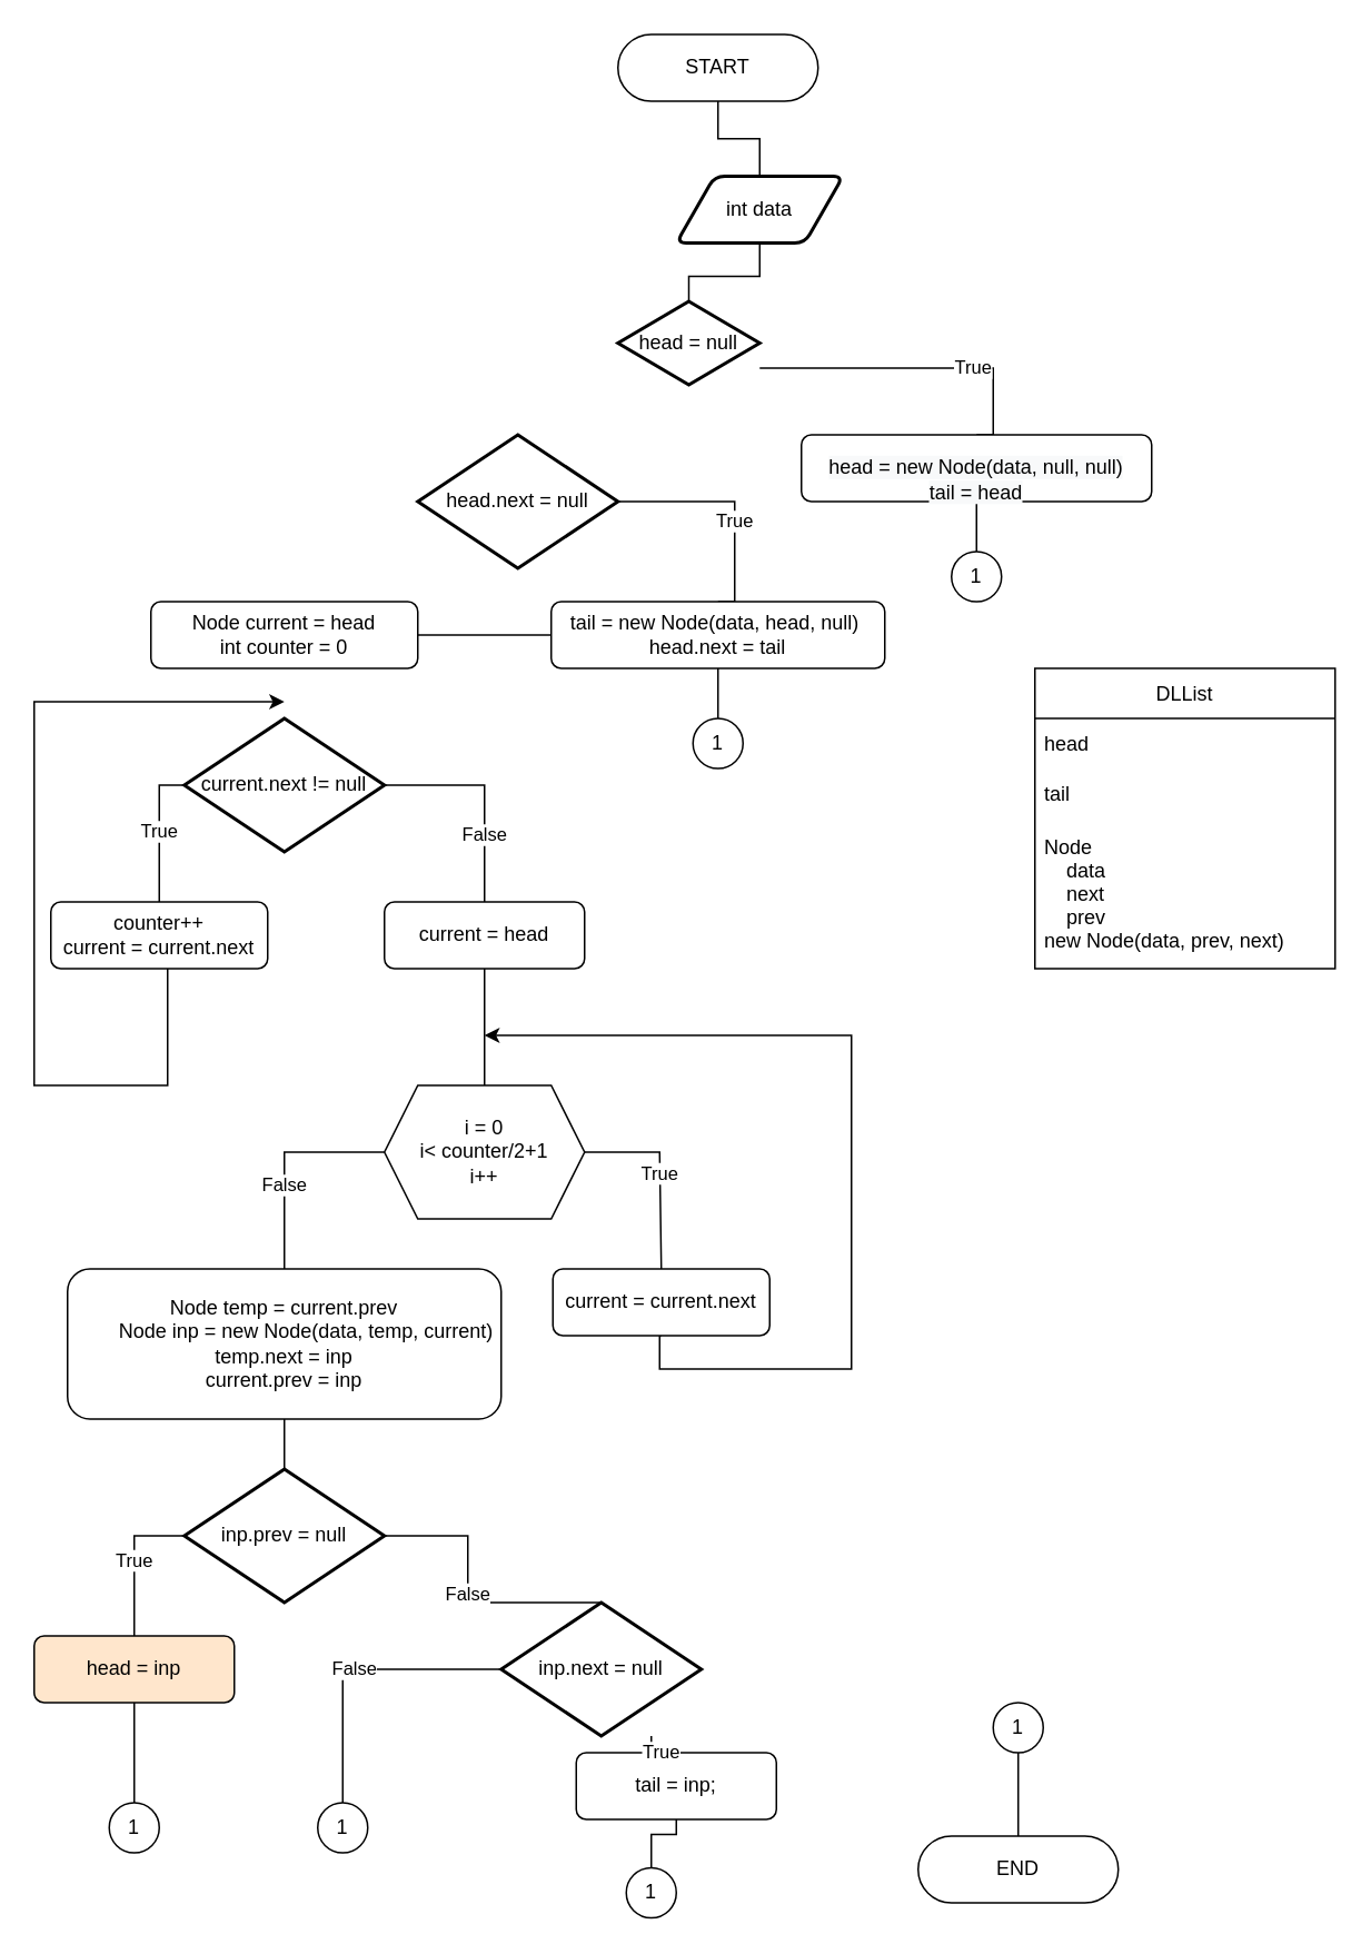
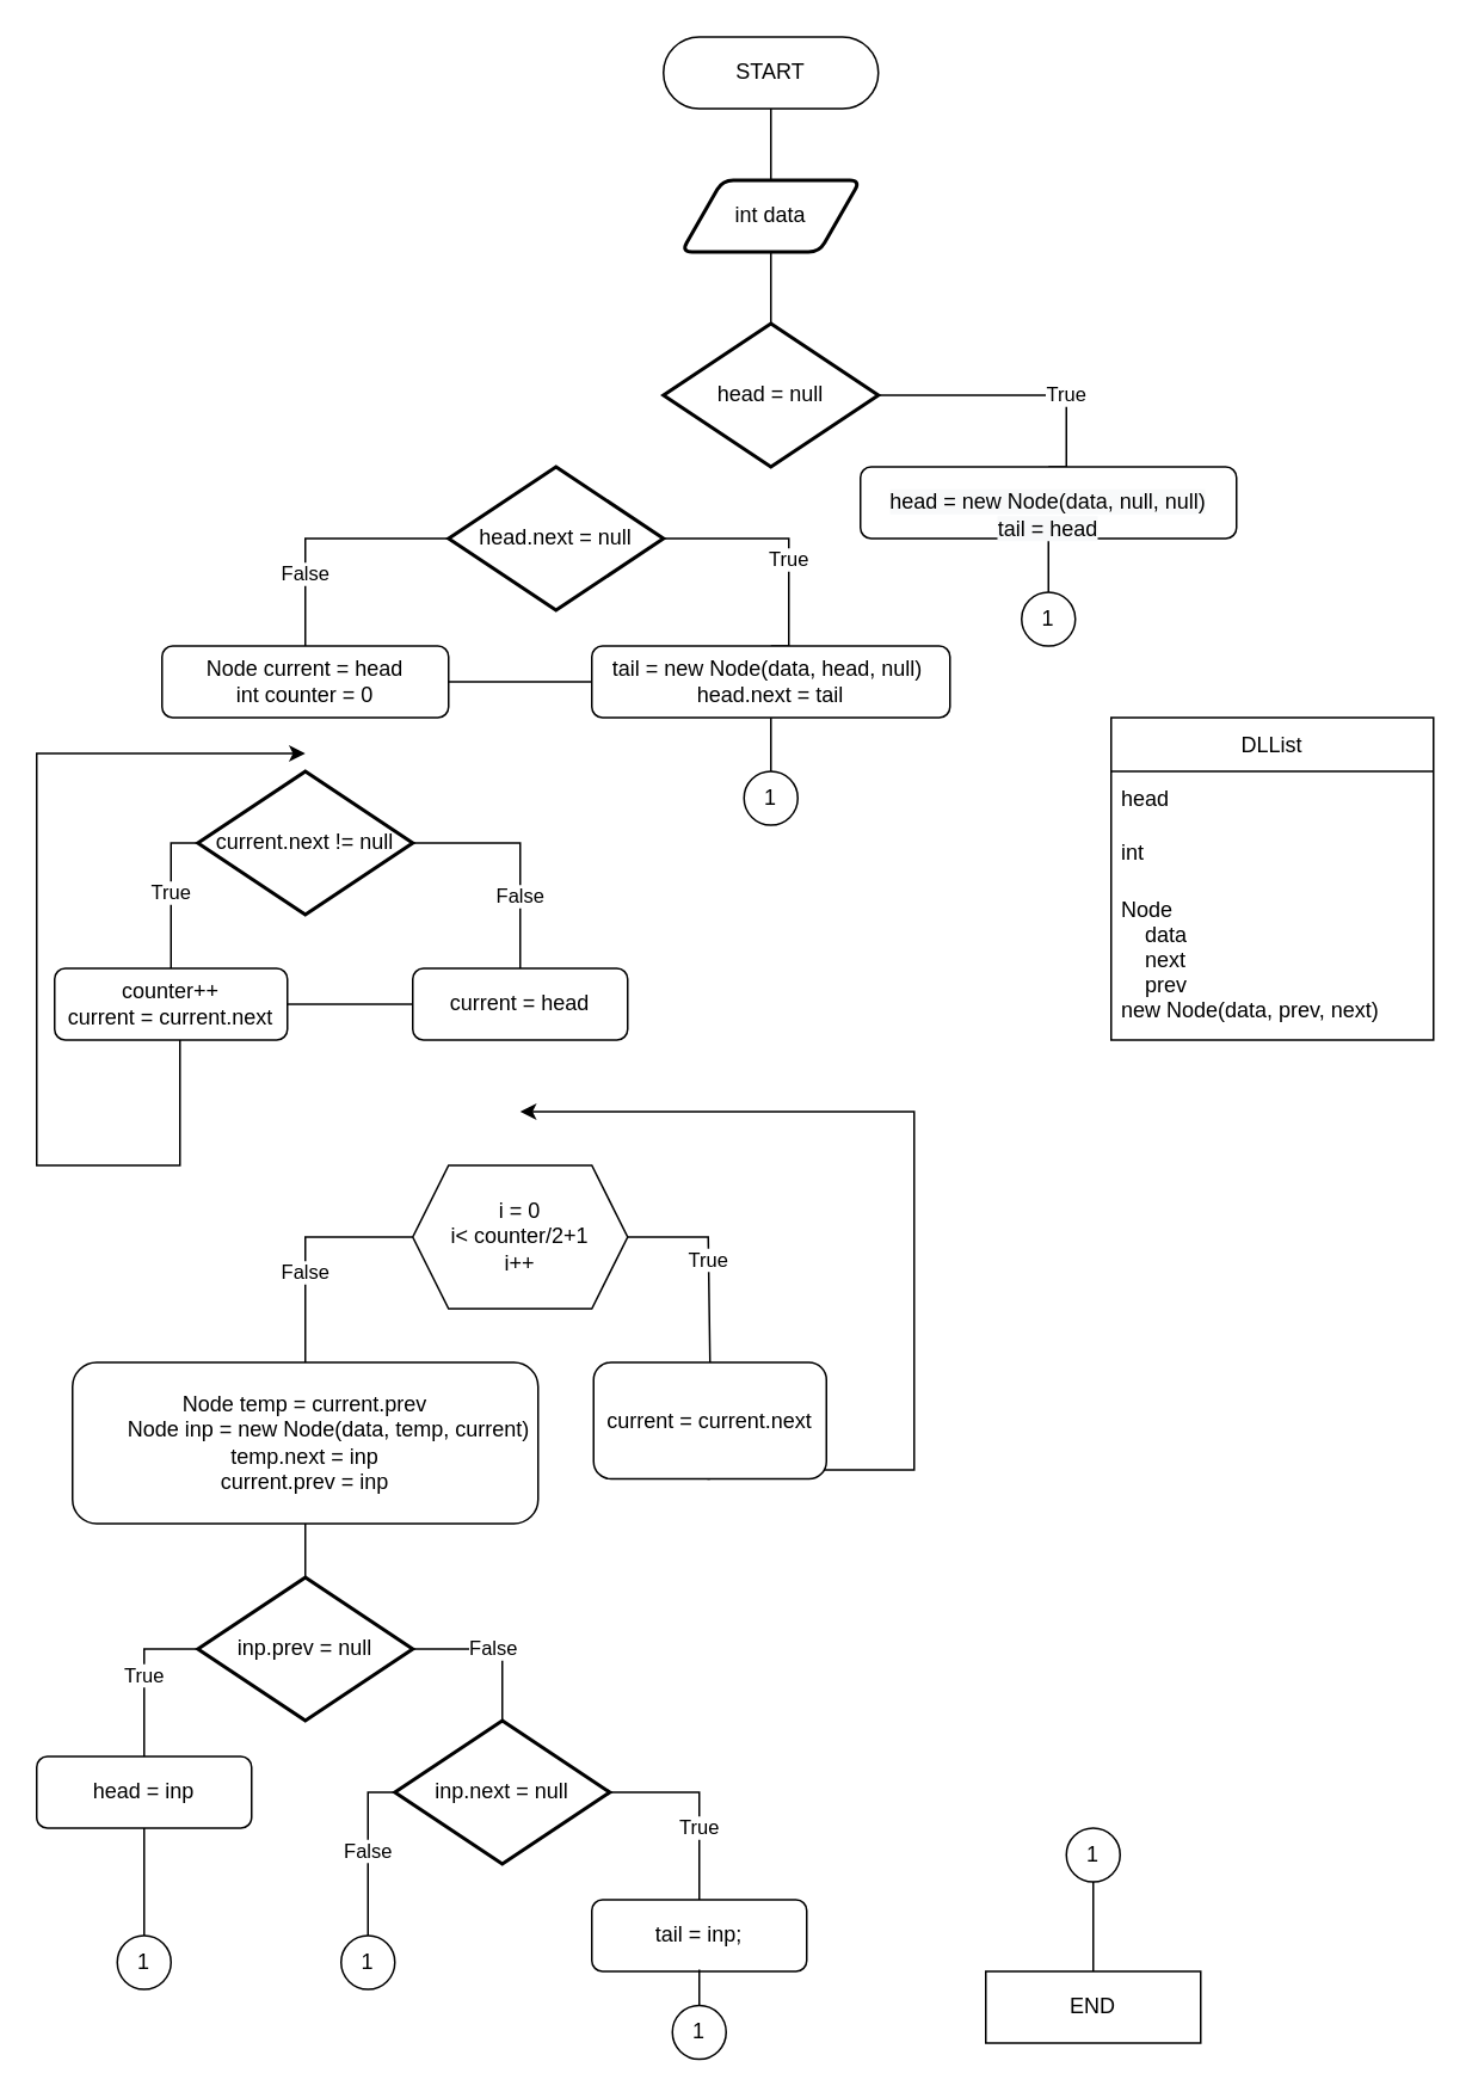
  <mxCell id="0" />
  <mxCell id="1" parent="0" />
  <mxCell id="2" value="" style="edgeStyle=orthogonalEdgeStyle;rounded=0;orthogonalLoop=1;jettySize=auto;html=1;endArrow=none;endFill=0;entryX=0.5;entryY=0;entryDx=0;entryDy=0;" parent="1" source="3" target="9" edge="1"><mxGeometry relative="1" as="geometry"><mxPoint x="430" y="140" as="targetPoint" /></mxGeometry></mxCell>
  <mxCell id="3" value="START" style="rounded=1;whiteSpace=wrap;html=1;arcSize=50;" parent="1" vertex="1"><mxGeometry x="370" y="20" width="120" height="40" as="geometry" /></mxCell>
  <mxCell id="4" value="" style="edgeStyle=orthogonalEdgeStyle;rounded=0;orthogonalLoop=1;jettySize=auto;html=1;endArrow=none;endFill=0;exitX=0.5;exitY=1;exitDx=0;exitDy=0;" parent="1" source="9" target="6" edge="1"><mxGeometry relative="1" as="geometry"><mxPoint x="430" y="180" as="sourcePoint" /></mxGeometry></mxCell>
  <mxCell id="5" value="True" style="edgeStyle=orthogonalEdgeStyle;rounded=0;orthogonalLoop=1;jettySize=auto;html=1;entryX=0.5;entryY=0;entryDx=0;entryDy=0;endArrow=none;endFill=0;" parent="1" source="6" target="8" edge="1"><mxGeometry x="0.351" relative="1" as="geometry"><Array as="points"><mxPoint x="595" y="220" /></Array><mxPoint as="offset" /></mxGeometry></mxCell>
- <mxCell id="6" value="head = null" style="strokeWidth=2;html=1;shape=mxgraph.flowchart.decision;whiteSpace=wrap;" parent="1" vertex="1"><mxGeometry x="370" y="180" width="85" height="50" as="geometry" /></mxCell>
+ <mxCell id="6" value="head = null" style="strokeWidth=2;html=1;shape=mxgraph.flowchart.decision;whiteSpace=wrap;" parent="1" vertex="1"><mxGeometry x="370" y="180" width="120" height="80" as="geometry" /></mxCell>
  <mxCell id="7" value="" style="edgeStyle=orthogonalEdgeStyle;rounded=0;orthogonalLoop=1;jettySize=auto;html=1;endArrow=none;endFill=0;" parent="1" source="8" target="10" edge="1"><mxGeometry relative="1" as="geometry" /></mxCell>
  <mxCell id="8" value="&lt;br&gt;&lt;span style=&quot;color: rgb(0 , 0 , 0) ; font-family: &amp;#34;helvetica&amp;#34; ; font-size: 12px ; font-style: normal ; font-weight: 400 ; letter-spacing: normal ; text-align: center ; text-indent: 0px ; text-transform: none ; word-spacing: 0px ; background-color: rgb(248 , 249 , 250) ; display: inline ; float: none&quot;&gt;head = new Node(data, null, null)&lt;/span&gt;&lt;br style=&quot;color: rgb(0 , 0 , 0) ; font-family: &amp;#34;helvetica&amp;#34; ; font-size: 12px ; font-style: normal ; font-weight: 400 ; letter-spacing: normal ; text-align: center ; text-indent: 0px ; text-transform: none ; word-spacing: 0px ; background-color: rgb(248 , 249 , 250)&quot;&gt;&lt;span style=&quot;color: rgb(0 , 0 , 0) ; font-family: &amp;#34;helvetica&amp;#34; ; font-size: 12px ; font-style: normal ; font-weight: 400 ; letter-spacing: normal ; text-align: center ; text-indent: 0px ; text-transform: none ; word-spacing: 0px ; background-color: rgb(248 , 249 , 250) ; display: inline ; float: none&quot;&gt;tail = head&lt;/span&gt;&lt;br&gt;" style="rounded=1;whiteSpace=wrap;html=1;" parent="1" vertex="1"><mxGeometry x="480" y="260" width="210" height="40" as="geometry" /></mxCell>
- <mxCell id="9" value="int data" style="shape=parallelogram;html=1;strokeWidth=2;perimeter=parallelogramPerimeter;whiteSpace=wrap;rounded=1;arcSize=12;size=0.23;" parent="1" vertex="1"><mxGeometry x="405" y="105" width="100" height="40" as="geometry" /></mxCell>
+ <mxCell id="9" value="int data" style="shape=parallelogram;html=1;strokeWidth=2;perimeter=parallelogramPerimeter;whiteSpace=wrap;rounded=1;arcSize=12;size=0.23;" parent="1" vertex="1"><mxGeometry x="380" y="100" width="100" height="40" as="geometry" /></mxCell>
  <mxCell id="10" value="1" style="ellipse;whiteSpace=wrap;html=1;aspect=fixed;" parent="1" vertex="1"><mxGeometry x="570" y="330" width="30" height="30" as="geometry" /></mxCell>
  <mxCell id="11" value="True" style="edgeStyle=orthogonalEdgeStyle;rounded=0;orthogonalLoop=1;jettySize=auto;html=1;endArrow=none;endFill=0;entryX=0.5;entryY=0;entryDx=0;entryDy=0;" parent="1" source="13" target="15" edge="1"><mxGeometry x="0.167" relative="1" as="geometry"><Array as="points"><mxPoint x="440" y="300" /></Array><mxPoint as="offset" /></mxGeometry></mxCell>
+ <mxCell id="12" value="False" style="edgeStyle=orthogonalEdgeStyle;rounded=0;orthogonalLoop=1;jettySize=auto;html=1;entryX=0.5;entryY=0;entryDx=0;entryDy=0;endArrow=none;endFill=0;" parent="1" source="13" target="18" edge="1"><mxGeometry x="0.429" relative="1" as="geometry"><Array as="points"><mxPoint x="170" y="300" /></Array><mxPoint as="offset" /></mxGeometry></mxCell>
  <mxCell id="13" value="head.next = null" style="strokeWidth=2;html=1;shape=mxgraph.flowchart.decision;whiteSpace=wrap;" parent="1" vertex="1"><mxGeometry x="250" y="260" width="120" height="80" as="geometry" /></mxCell>
  <mxCell id="14" value="" style="edgeStyle=orthogonalEdgeStyle;rounded=0;orthogonalLoop=1;jettySize=auto;html=1;endArrow=none;endFill=0;" parent="1" source="15" target="16" edge="1"><mxGeometry relative="1" as="geometry" /></mxCell>
  <mxCell id="15" value="tail = new Node(data, head, null)&amp;nbsp; head.next = tail" style="rounded=1;whiteSpace=wrap;html=1;" parent="1" vertex="1"><mxGeometry x="330" y="360" width="200" height="40" as="geometry" /></mxCell>
  <mxCell id="16" value="1" style="ellipse;whiteSpace=wrap;html=1;aspect=fixed;" parent="1" vertex="1"><mxGeometry x="415" y="430" width="30" height="30" as="geometry" /></mxCell>
  <mxCell id="17" value="" style="edgeStyle=orthogonalEdgeStyle;rounded=0;orthogonalLoop=1;jettySize=auto;html=1;endArrow=none;endFill=0;" parent="1" source="18" target="15" edge="1"><mxGeometry relative="1" as="geometry" /></mxCell>
  <mxCell id="18" value="Node current = head&lt;br&gt;int counter = 0" style="rounded=1;whiteSpace=wrap;html=1;" parent="1" vertex="1"><mxGeometry x="90" y="360" width="160" height="40" as="geometry" /></mxCell>
  <mxCell id="19" value="True" style="edgeStyle=orthogonalEdgeStyle;rounded=0;orthogonalLoop=1;jettySize=auto;html=1;entryX=0.5;entryY=0;entryDx=0;entryDy=0;endArrow=none;endFill=0;" parent="1" source="21" target="23" edge="1"><mxGeometry relative="1" as="geometry"><Array as="points"><mxPoint x="95" y="470" /></Array></mxGeometry></mxCell>
  <mxCell id="20" value="False" style="edgeStyle=orthogonalEdgeStyle;rounded=0;orthogonalLoop=1;jettySize=auto;html=1;entryX=0.5;entryY=0;entryDx=0;entryDy=0;endArrow=none;endFill=0;" parent="1" source="21" target="25" edge="1"><mxGeometry x="0.385" relative="1" as="geometry"><Array as="points"><mxPoint x="290" y="470" /></Array><mxPoint as="offset" /></mxGeometry></mxCell>
  <mxCell id="21" value="current.next != null" style="strokeWidth=2;html=1;shape=mxgraph.flowchart.decision;whiteSpace=wrap;" parent="1" vertex="1"><mxGeometry x="110" y="430" width="120" height="80" as="geometry" /></mxCell>
  <mxCell id="22" style="edgeStyle=orthogonalEdgeStyle;rounded=0;orthogonalLoop=1;jettySize=auto;html=1;endArrow=classic;endFill=1;" parent="1" source="23" edge="1"><mxGeometry relative="1" as="geometry"><mxPoint x="170" y="420" as="targetPoint" /><Array as="points"><mxPoint x="100" y="650" /><mxPoint x="20" y="650" /><mxPoint x="20" y="420" /></Array></mxGeometry></mxCell>
  <mxCell id="23" value="counter++&lt;br&gt;current = current.next" style="rounded=1;whiteSpace=wrap;html=1;" parent="1" vertex="1"><mxGeometry x="30" y="540" width="130" height="40" as="geometry" /></mxCell>
- <mxCell id="24" value="" style="edgeStyle=orthogonalEdgeStyle;rounded=0;orthogonalLoop=1;jettySize=auto;html=1;endArrow=none;endFill=0;" parent="1" source="25" target="28" edge="1"><mxGeometry relative="1" as="geometry" /></mxCell>
+ <mxCell id="24" value="" style="edgeStyle=orthogonalEdgeStyle;rounded=0;orthogonalLoop=1;jettySize=auto;html=1;endArrow=none;endFill=0;" parent="1" source="25" target="23" edge="1"><mxGeometry relative="1" as="geometry" /></mxCell>
  <mxCell id="25" value="current = head" style="rounded=1;whiteSpace=wrap;html=1;" parent="1" vertex="1"><mxGeometry x="230" y="540" width="120" height="40" as="geometry" /></mxCell>
  <mxCell id="26" value="True" style="edgeStyle=orthogonalEdgeStyle;rounded=0;orthogonalLoop=1;jettySize=auto;html=1;entryX=0.5;entryY=0;entryDx=0;entryDy=0;endArrow=none;endFill=0;" parent="1" source="28" target="30" edge="1"><mxGeometry relative="1" as="geometry"><Array as="points"><mxPoint x="395" y="690" /></Array></mxGeometry></mxCell>
  <mxCell id="27" value="False" style="edgeStyle=orthogonalEdgeStyle;rounded=0;orthogonalLoop=1;jettySize=auto;html=1;entryX=0.5;entryY=0;entryDx=0;entryDy=0;endArrow=none;endFill=0;" parent="1" source="28" target="32" edge="1"><mxGeometry x="0.231" relative="1" as="geometry"><Array as="points"><mxPoint x="170" y="690" /></Array><mxPoint as="offset" /></mxGeometry></mxCell>
  <mxCell id="28" value="i = 0&lt;br&gt;i&amp;lt; counter/2+1&lt;br&gt;i++" style="shape=hexagon;perimeter=hexagonPerimeter2;whiteSpace=wrap;html=1;fixedSize=1;" parent="1" vertex="1"><mxGeometry x="230" y="650" width="120" height="80" as="geometry" /></mxCell>
  <mxCell id="29" style="edgeStyle=orthogonalEdgeStyle;rounded=0;orthogonalLoop=1;jettySize=auto;html=1;endArrow=classic;endFill=1;exitX=0.5;exitY=1;exitDx=0;exitDy=0;" parent="1" source="30" edge="1"><mxGeometry relative="1" as="geometry"><mxPoint x="290" y="620" as="targetPoint" /><Array as="points"><mxPoint x="395" y="820" /><mxPoint x="510" y="820" /><mxPoint x="510" y="620" /></Array></mxGeometry></mxCell>
- <mxCell id="30" value="current = current.next" style="rounded=1;whiteSpace=wrap;html=1;" parent="1" vertex="1"><mxGeometry x="331" y="760" width="130" height="40" as="geometry" /></mxCell>
+ <mxCell id="30" value="current = current.next" style="rounded=1;whiteSpace=wrap;html=1;" parent="1" vertex="1"><mxGeometry x="331" y="760" width="130" height="65" as="geometry" /></mxCell>
  <mxCell id="31" value="" style="edgeStyle=orthogonalEdgeStyle;rounded=0;orthogonalLoop=1;jettySize=auto;html=1;endArrow=none;endFill=0;" parent="1" source="32" target="35" edge="1"><mxGeometry relative="1" as="geometry" /></mxCell>
  <mxCell id="32" value="Node temp = current.prev&lt;br&gt;&amp;nbsp; &amp;nbsp; &amp;nbsp; &amp;nbsp; Node inp = new Node(data, temp, current)&lt;br&gt;temp.next = inp&lt;br&gt;current.prev = inp" style="rounded=1;whiteSpace=wrap;html=1;" parent="1" vertex="1"><mxGeometry x="40" y="760" width="260" height="90" as="geometry" /></mxCell>
  <mxCell id="33" value="True" style="edgeStyle=orthogonalEdgeStyle;rounded=0;orthogonalLoop=1;jettySize=auto;html=1;entryX=0.5;entryY=0;entryDx=0;entryDy=0;endArrow=none;endFill=0;" parent="1" source="35" target="37" edge="1"><mxGeometry relative="1" as="geometry"><Array as="points"><mxPoint x="80" y="920" /></Array></mxGeometry></mxCell>
  <mxCell id="34" value="False" style="edgeStyle=orthogonalEdgeStyle;rounded=0;orthogonalLoop=1;jettySize=auto;html=1;entryX=0.5;entryY=0;entryDx=0;entryDy=0;entryPerimeter=0;endArrow=none;endFill=0;" parent="1" source="35" target="41" edge="1"><mxGeometry relative="1" as="geometry"><Array as="points"><mxPoint x="280" y="920" /></Array></mxGeometry></mxCell>
  <mxCell id="35" value="inp.prev = null" style="strokeWidth=2;html=1;shape=mxgraph.flowchart.decision;whiteSpace=wrap;" parent="1" vertex="1"><mxGeometry x="110" y="880" width="120" height="80" as="geometry" /></mxCell>
  <mxCell id="36" value="" style="edgeStyle=orthogonalEdgeStyle;rounded=0;orthogonalLoop=1;jettySize=auto;html=1;endArrow=none;endFill=0;" parent="1" source="37" target="42" edge="1"><mxGeometry relative="1" as="geometry" /></mxCell>
- <mxCell id="37" value="head = inp" style="rounded=1;whiteSpace=wrap;html=1;fillColor=#ffe6cc;" parent="1" vertex="1"><mxGeometry x="20" y="980" width="120" height="40" as="geometry" /></mxCell>
- <mxCell id="38" value="tail = inp;" style="rounded=1;whiteSpace=wrap;html=1;" parent="1" vertex="1"><mxGeometry x="345" y="1050" width="120" height="40" as="geometry" /></mxCell>
+ <mxCell id="37" value="head = inp" style="rounded=1;whiteSpace=wrap;html=1;" parent="1" vertex="1"><mxGeometry x="20" y="980" width="120" height="40" as="geometry" /></mxCell>
+ <mxCell id="38" value="tail = inp;" style="rounded=1;whiteSpace=wrap;html=1;" parent="1" vertex="1"><mxGeometry x="330" y="1060" width="120" height="40" as="geometry" /></mxCell>
  <mxCell id="39" value="True" style="edgeStyle=orthogonalEdgeStyle;rounded=0;orthogonalLoop=1;jettySize=auto;html=1;entryX=0.5;entryY=0;entryDx=0;entryDy=0;endArrow=none;endFill=0;" parent="1" source="41" target="38" edge="1"><mxGeometry x="0.273" relative="1" as="geometry"><Array as="points"><mxPoint x="390" y="1000" /></Array><mxPoint as="offset" /></mxGeometry></mxCell>
  <mxCell id="40" value="False" style="edgeStyle=orthogonalEdgeStyle;rounded=0;orthogonalLoop=1;jettySize=auto;html=1;entryX=0.5;entryY=0;entryDx=0;entryDy=0;endArrow=none;endFill=0;" parent="1" source="41" target="45" edge="1"><mxGeometry relative="1" as="geometry"><Array as="points"><mxPoint x="205" y="1000" /></Array></mxGeometry></mxCell>
- <mxCell id="41" value="inp.next = null" style="strokeWidth=2;html=1;shape=mxgraph.flowchart.decision;whiteSpace=wrap;" parent="1" vertex="1"><mxGeometry x="300" y="960" width="120" height="80" as="geometry" /></mxCell>
+ <mxCell id="41" value="inp.next = null" style="strokeWidth=2;html=1;shape=mxgraph.flowchart.decision;whiteSpace=wrap;" parent="1" vertex="1"><mxGeometry x="220" y="960" width="120" height="80" as="geometry" /></mxCell>
  <mxCell id="42" value="1" style="ellipse;whiteSpace=wrap;html=1;aspect=fixed;" parent="1" vertex="1"><mxGeometry x="65" y="1080" width="30" height="30" as="geometry" /></mxCell>
  <mxCell id="43" value="" style="edgeStyle=orthogonalEdgeStyle;rounded=0;orthogonalLoop=1;jettySize=auto;html=1;endArrow=none;endFill=0;" parent="1" source="44" target="38" edge="1"><mxGeometry relative="1" as="geometry" /></mxCell>
  <mxCell id="44" value="1" style="ellipse;whiteSpace=wrap;html=1;aspect=fixed;" parent="1" vertex="1"><mxGeometry x="375" y="1119" width="30" height="30" as="geometry" /></mxCell>
  <mxCell id="45" value="1" style="ellipse;whiteSpace=wrap;html=1;aspect=fixed;" parent="1" vertex="1"><mxGeometry x="190" y="1080" width="30" height="30" as="geometry" /></mxCell>
- <mxCell id="46" value="END" style="rounded=1;whiteSpace=wrap;html=1;arcSize=50;" parent="1" vertex="1"><mxGeometry x="550" y="1100" width="120" height="40" as="geometry" /></mxCell>
+ <mxCell id="46" value="END" style="whiteSpace=wrap;html=1;arcSize=50;rounded=0;" parent="1" vertex="1"><mxGeometry x="550" y="1100" width="120" height="40" as="geometry" /></mxCell>
  <mxCell id="47" value="" style="edgeStyle=orthogonalEdgeStyle;rounded=0;orthogonalLoop=1;jettySize=auto;html=1;endArrow=none;endFill=0;" parent="1" source="48" target="46" edge="1"><mxGeometry relative="1" as="geometry" /></mxCell>
  <mxCell id="48" value="1" style="ellipse;whiteSpace=wrap;html=1;aspect=fixed;" parent="1" vertex="1"><mxGeometry x="595" y="1020" width="30" height="30" as="geometry" /></mxCell>
  <mxCell id="49" value="DLList" style="swimlane;fontStyle=0;childLayout=stackLayout;horizontal=1;startSize=30;horizontalStack=0;resizeParent=1;resizeParentMax=0;resizeLast=0;collapsible=1;marginBottom=0;" parent="1" vertex="1"><mxGeometry x="620" y="400" width="180" height="180" as="geometry" /></mxCell>
  <mxCell id="50" value="head" style="text;strokeColor=none;fillColor=none;align=left;verticalAlign=middle;spacingLeft=4;spacingRight=4;overflow=hidden;points=[[0,0.5],[1,0.5]];portConstraint=eastwest;rotatable=0;" parent="49" vertex="1"><mxGeometry y="30" width="180" height="30" as="geometry" /></mxCell>
- <mxCell id="51" value="tail" style="text;strokeColor=none;fillColor=none;align=left;verticalAlign=middle;spacingLeft=4;spacingRight=4;overflow=hidden;points=[[0,0.5],[1,0.5]];portConstraint=eastwest;rotatable=0;" parent="49" vertex="1"><mxGeometry y="60" width="180" height="30" as="geometry" /></mxCell>
+ <mxCell id="51" value="int" style="text;strokeColor=none;fillColor=none;align=left;verticalAlign=middle;spacingLeft=4;spacingRight=4;overflow=hidden;points=[[0,0.5],[1,0.5]];portConstraint=eastwest;rotatable=0;" parent="49" vertex="1"><mxGeometry y="60" width="180" height="30" as="geometry" /></mxCell>
  <mxCell id="52" value="Node&#10;    data&#10;    next&#10;    prev&#10;new Node(data, prev, next)" style="text;strokeColor=none;fillColor=none;align=left;verticalAlign=middle;spacingLeft=4;spacingRight=4;overflow=hidden;points=[[0,0.5],[1,0.5]];portConstraint=eastwest;rotatable=0;" parent="49" vertex="1"><mxGeometry y="90" width="180" height="90" as="geometry" /></mxCell>
